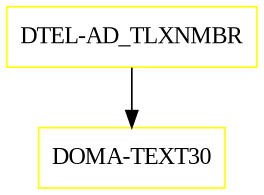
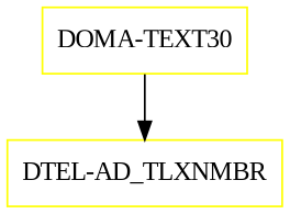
  digraph {
    fontname="Liberation Serif"
    node [color=yellow shape=box fontname="Liberation Serif"]
    "DTEL-AD_TLXNMBR"
    "DOMA-TEXT30"
-   "DTEL-AD_TLXNMBR" -> "DOMA-TEXT30" [fontname="Liberation Serif"]
+   "DOMA-TEXT30" -> "DTEL-AD_TLXNMBR" [fontname="Liberation Serif"]
  }
